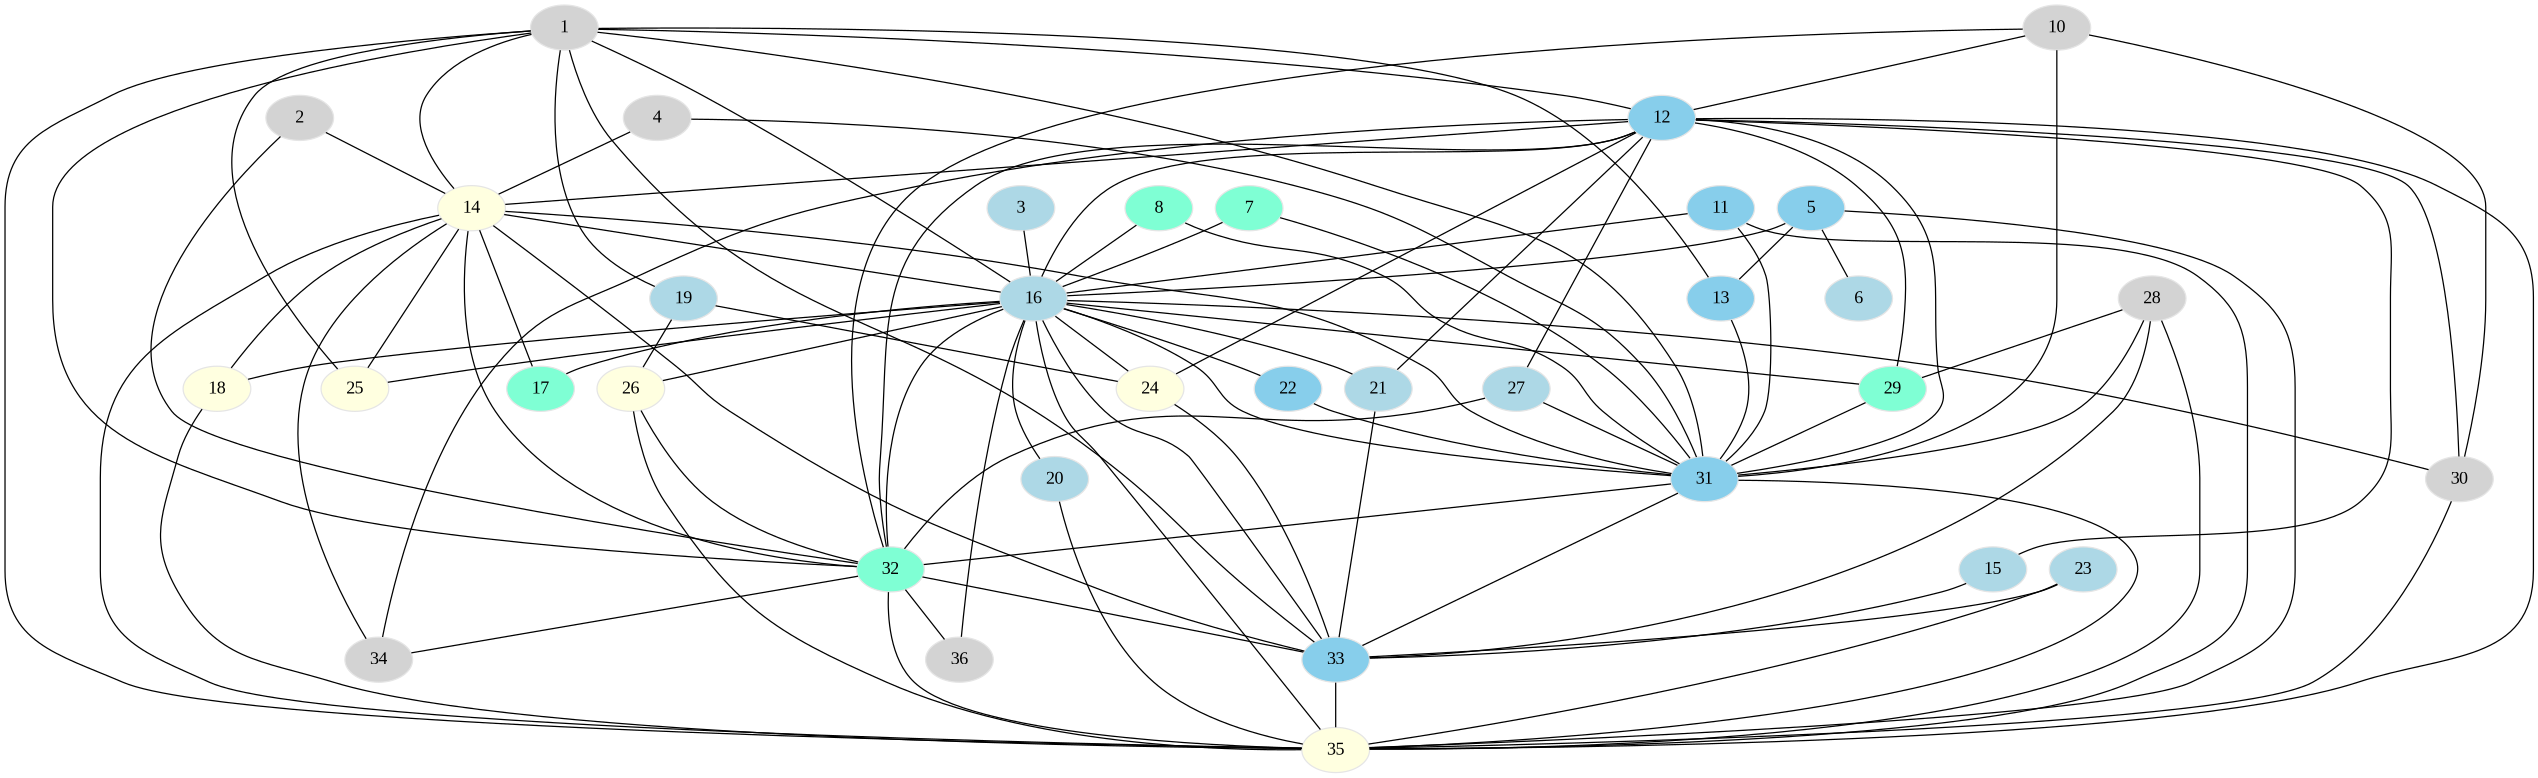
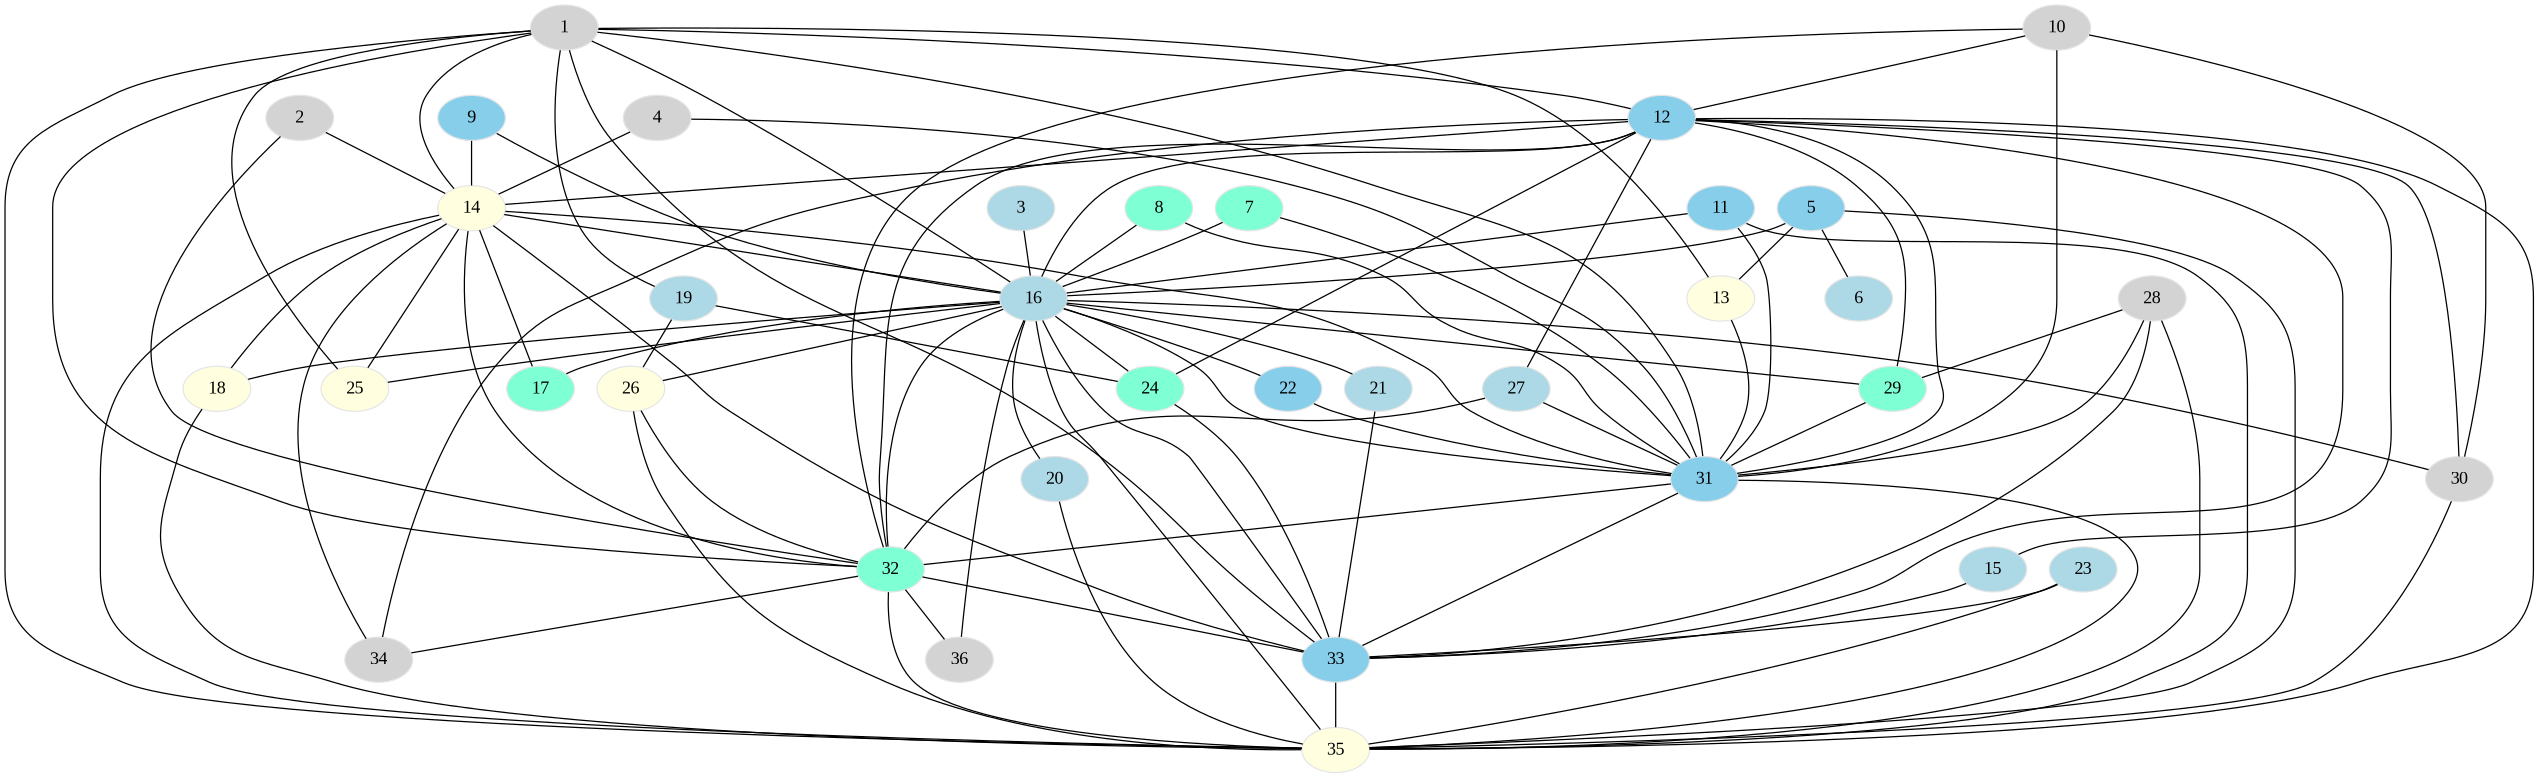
  graph {
    fontname="Liberation Serif"
    node [color=gray90 fillcolor=lightblue fontname="Liberation Serif" style=filled]
    edge [fontname="Liberation Serif" weight=1.0]
    1 [fillcolor=lightgrey]
    12 [fillcolor=skyblue]
-   13 [fillcolor=skyblue]
+   13 [fillcolor=lightyellow]
    14 [fillcolor=lightyellow]
    16
    19
    25 [fillcolor=lightyellow]
    31 [fillcolor=skyblue]
    32 [fillcolor=aquamarine]
    33 [fillcolor=skyblue]
    35 [fillcolor=lightyellow]
    30 [fillcolor=lightgrey]
    15
-   24 [fillcolor=lightyellow]
+   24 [fillcolor=aquamarine]
    27
    29 [fillcolor=aquamarine]
    34 [fillcolor=lightgrey]
    17 [fillcolor=aquamarine]
    18 [fillcolor=lightyellow]
    20
    21
    22 [fillcolor=skyblue]
    26 [fillcolor=lightyellow]
    36 [fillcolor=lightgrey]
    2 [fillcolor=lightgrey]
    3
    4 [fillcolor=lightgrey]
    5 [fillcolor=skyblue]
    6
    7 [fillcolor=aquamarine]
    8 [fillcolor=aquamarine]
+   9 [fillcolor=skyblue]
    10 [fillcolor=lightgrey]
    11 [fillcolor=skyblue]
    23
    28 [fillcolor=lightgrey]
    1 -- 12
    1 -- 13
    1 -- 14
    1 -- 16 [weight=2.0]
    1 -- 19
    1 -- 25
    1 -- 31
    1 -- 32 [weight=2.0]
    1 -- 33
    1 -- 35
    12 -- 14
    12 -- 16 [weight=3.0]
    12 -- 31 [weight=2.0]
    12 -- 32 [weight=2.0]
-   12 -- 21
+   12 -- 33
    12 -- 35
    12 -- 30
    12 -- 15
    12 -- 24
    12 -- 27
    12 -- 29
    12 -- 34
    13 -- 31
    14 -- 16 [weight=3.0]
    14 -- 25
    14 -- 31
    14 -- 32 [weight=2.0]
    14 -- 33
    14 -- 35
    14 -- 34
    14 -- 17
    14 -- 18
    16 -- 25
    16 -- 31 [weight=2.0]
    16 -- 32 [weight=4.0]
    16 -- 33 [weight=3.0]
    16 -- 35 [weight=2.0]
    16 -- 30
    16 -- 24
    16 -- 29
    16 -- 17
    16 -- 18
    16 -- 20
    16 -- 21
    16 -- 22
    16 -- 26 [weight=3.0]
    16 -- 36
    19 -- 24
    19 -- 26
    31 -- 32 [weight=2.0]
    31 -- 33
    31 -- 35 [weight=2.0]
    32 -- 33 [weight=2.0]
    32 -- 35 [weight=3.0]
    32 -- 34
    32 -- 36
    33 -- 35
    30 -- 35 [weight=3.0]
    15 -- 33 [weight=2.0]
    24 -- 33
    27 -- 31
    27 -- 32
    29 -- 31
    18 -- 35
    20 -- 35
    21 -- 33
    22 -- 31
    26 -- 32
    26 -- 35
    2 -- 14
    2 -- 32
    3 -- 16
    4 -- 14
    4 -- 31
    5 -- 13
    5 -- 16 [weight=3.0]
    5 -- 35
    5 -- 6
    7 -- 16
    7 -- 31
    8 -- 16
    8 -- 31
+   9 -- 14
+   9 -- 16
    10 -- 12
    10 -- 31 [weight=2.0]
    10 -- 32
    10 -- 30
    11 -- 16
    11 -- 31
    11 -- 35
    23 -- 33
    23 -- 35
    28 -- 31
    28 -- 33 [weight=2.0]
    28 -- 35
    28 -- 29
  }
